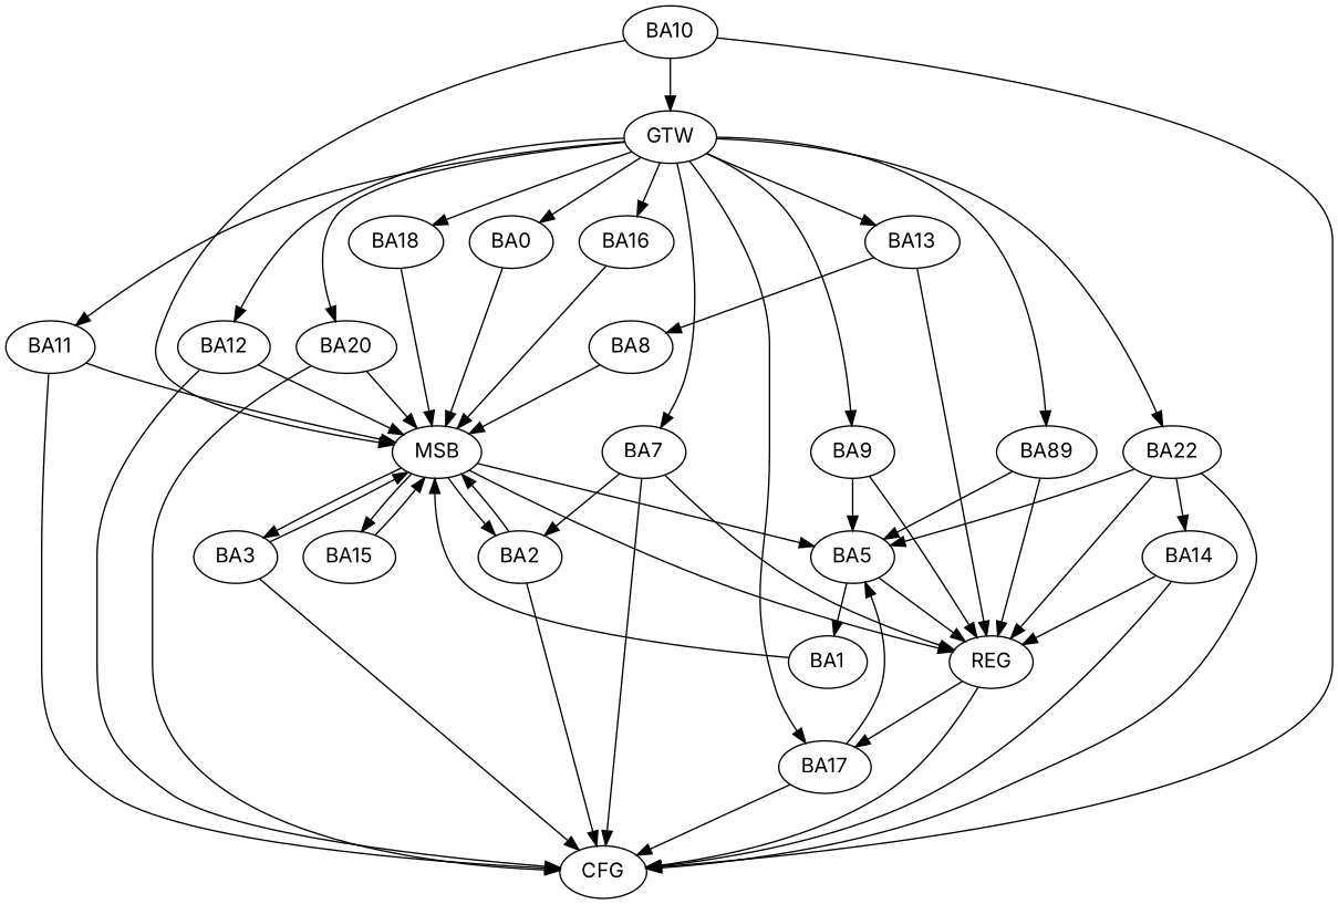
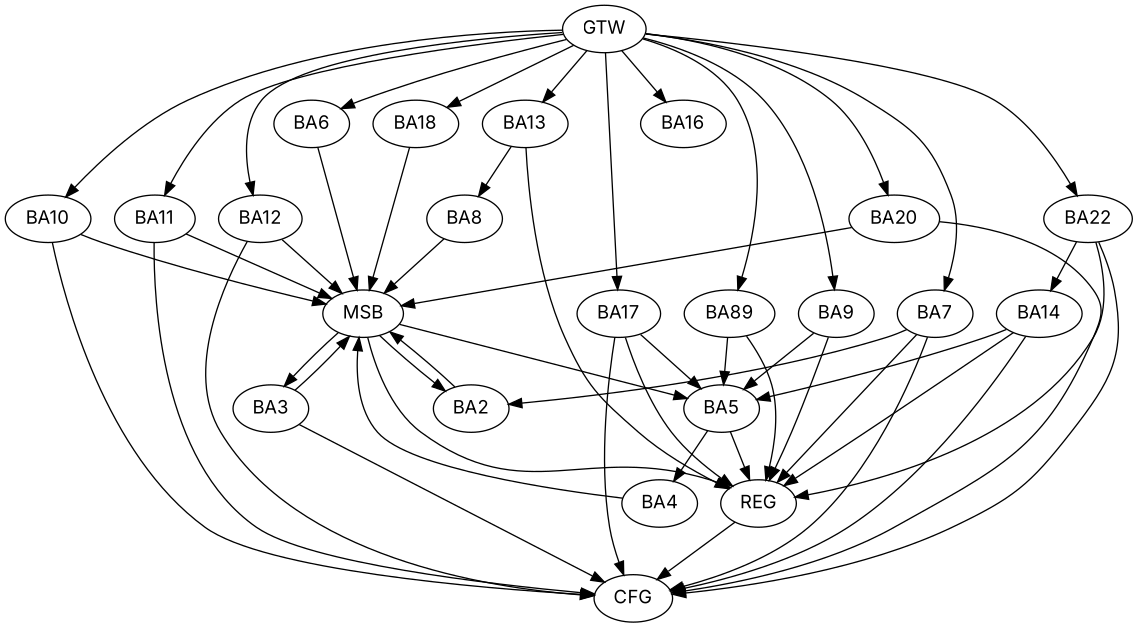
  strict digraph {
    fontname=Inter
    node [fontname=Inter]
    edge [fontname=Inter]
    n1 [label=MSB]
    n2 [label=BA2]
    n3 [label=BA3]
    n4 [label=BA5]
    n5 [label=REG]
-   n6 [label=BA15]
    n7 [label=CFG]
-   n8 [label=BA1]
-   n9 [label=BA0]
+   n8 [label=BA4]
+   n9 [label=BA6]
    n10 [label=BA7]
    n11 [label=BA8]
    n12 [label=BA9]
    n13 [label=BA10]
    n14 [label=BA11]
    n15 [label=BA12]
    n16 [label=BA13]
    n17 [label=BA14]
    n18 [label=BA16]
    n19 [label=BA17]
    n20 [label=BA18]
    n21 [label=BA89]
    n22 [label=BA20]
    n23 [label=BA22]
    n24 [label=GTW]
    n1 -> n2
    n1 -> n3
    n1 -> n4
    n1 -> n5
-   n1 -> n6
    n2 -> n1
-   n2 -> n7
    n3 -> n1
    n3 -> n7
    n4 -> n5
    n4 -> n8
    n5 -> n7
-   n6 -> n1
    n8 -> n1
    n9 -> n1
    n10 -> n2
    n10 -> n5
    n10 -> n7
    n11 -> n1
    n12 -> n4
    n12 -> n5
    n13 -> n1
    n13 -> n7
    n14 -> n1
    n14 -> n7
    n15 -> n1
    n15 -> n7
    n16 -> n5
    n16 -> n11
-   n23 -> n4
+   n17 -> n4
    n17 -> n5
    n17 -> n7
-   n18 -> n1
    n19 -> n4
-   n5 -> n19
+   n19 -> n5
    n19 -> n7
    n20 -> n1
    n21 -> n4
    n21 -> n5
    n22 -> n1
    n22 -> n7
    n23 -> n5
    n23 -> n7
    n23 -> n17
    n24 -> n9
    n24 -> n10
    n24 -> n12
-   n13 -> n24
+   n24 -> n13
    n24 -> n14
    n24 -> n15
    n24 -> n16
    n24 -> n18
    n24 -> n19
    n24 -> n20
    n24 -> n21
    n24 -> n22
    n24 -> n23
  }
